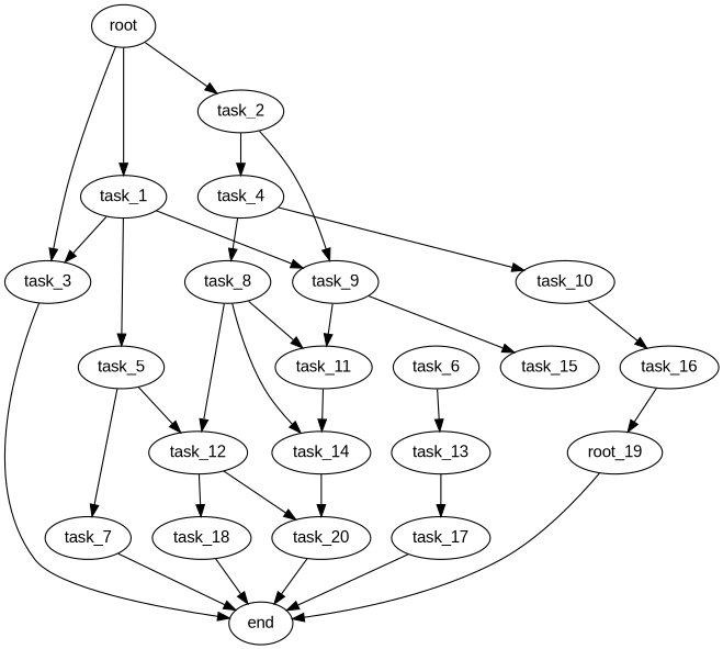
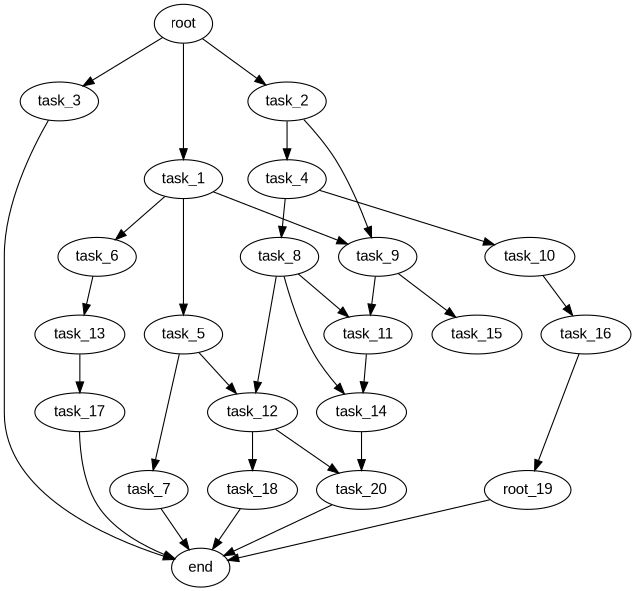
  digraph {
    fontname="Liberation Sans"
    node [fontname="Liberation Sans"]
    edge [fontname="Liberation Sans"]
    root
    task_1
    task_2
    task_3
    task_5
    task_6
    task_9
    task_4
    end
    task_7
    task_12
    task_13
    task_11
    task_15
    task_8
    task_10
    task_14
    task_16
    task_18
    task_20
    task_17
    n22 [label=root_19]
    root -> task_1
    root -> task_2
    root -> task_3
    task_1 -> task_5
-   task_1 -> task_3
+   task_1 -> task_6
    task_1 -> task_9
    task_2 -> task_9
    task_2 -> task_4
    task_3 -> end
    task_5 -> task_7
    task_5 -> task_12
    task_6 -> task_13
    task_9 -> task_11
    task_9 -> task_15
    task_4 -> task_8
    task_4 -> task_10
    task_7 -> end
    task_12 -> task_18
    task_12 -> task_20
    task_13 -> task_17
    task_11 -> task_14
    task_8 -> task_12
    task_8 -> task_11
    task_8 -> task_14
    task_10 -> task_16
    task_14 -> task_20
    task_16 -> n22
    task_18 -> end
    task_20 -> end
    task_17 -> end
    n22 -> end
  }
